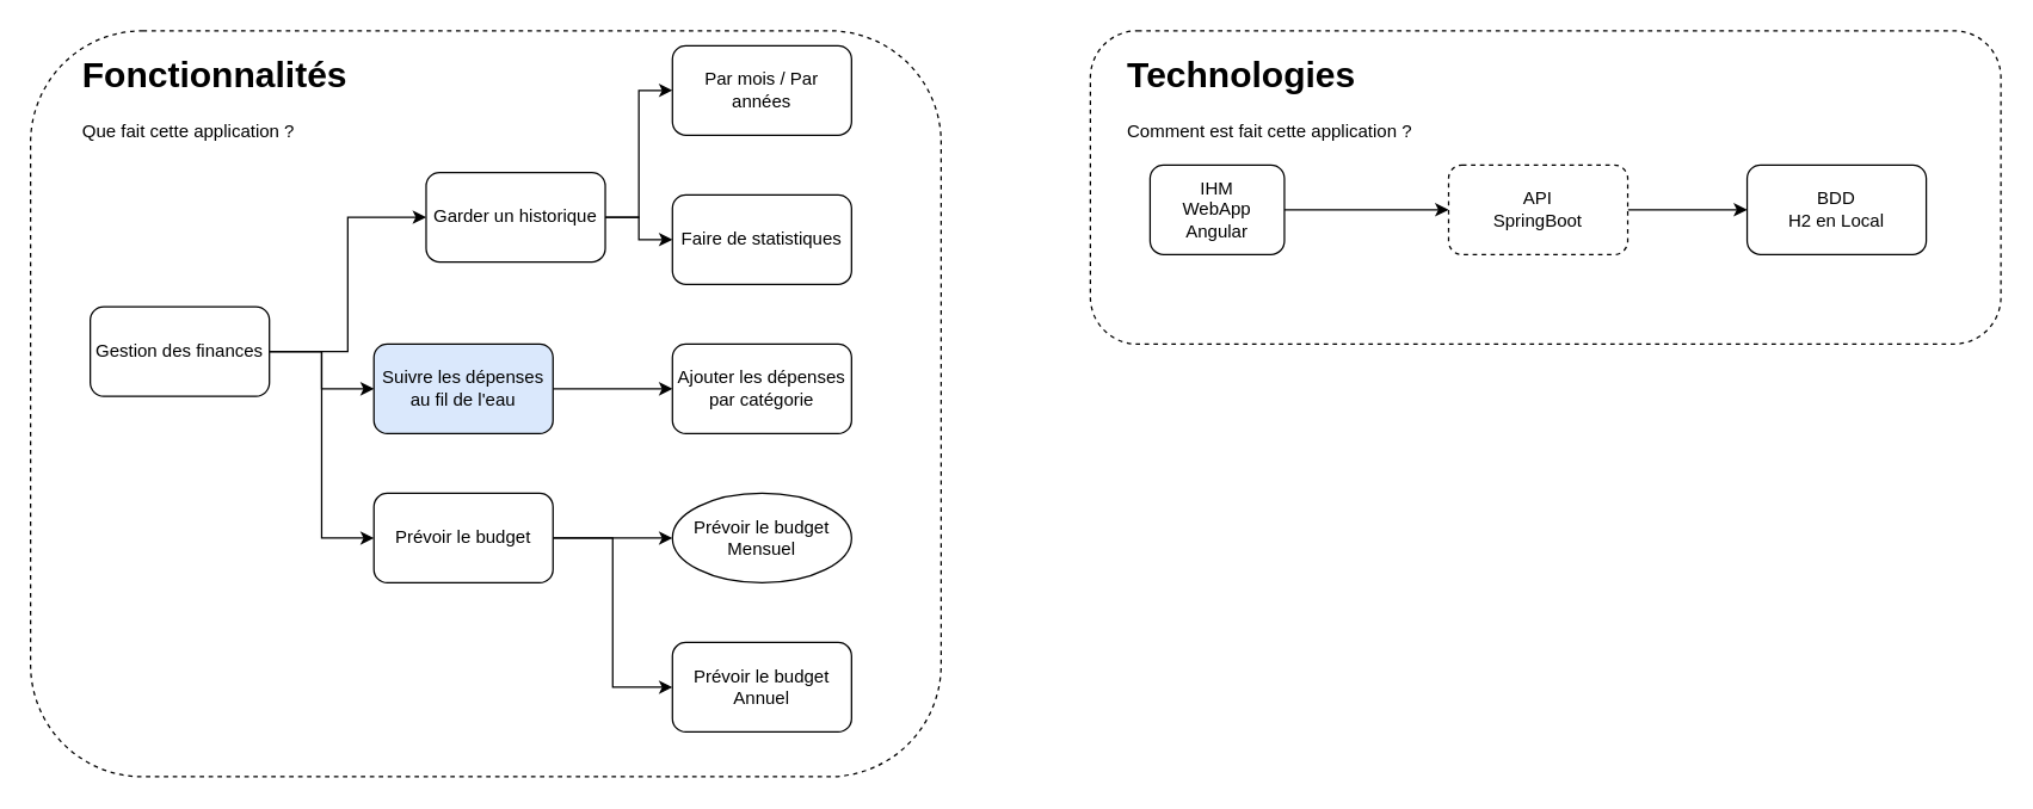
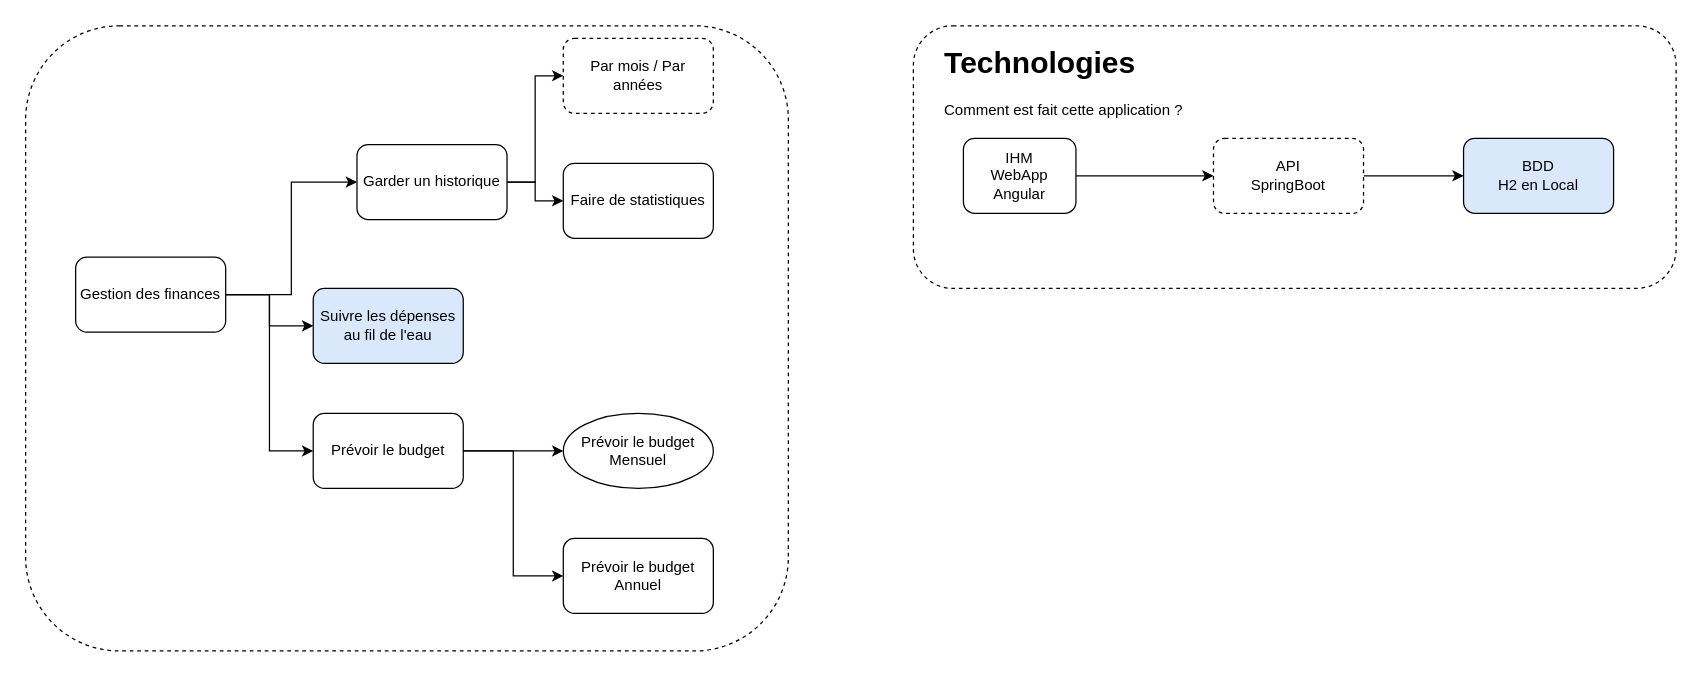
  <mxCell id="0" />
  <mxCell id="1" parent="0" />
  <mxCell id="2" value="" style="rounded=1;whiteSpace=wrap;html=1;fillColor=none;dashed=1;" parent="1" vertex="1"><mxGeometry x="20" y="20" width="610" height="500" as="geometry" /></mxCell>
  <mxCell id="3" style="edgeStyle=orthogonalEdgeStyle;rounded=0;orthogonalLoop=1;jettySize=auto;html=1;entryX=0;entryY=0.5;entryDx=0;entryDy=0;" parent="1" source="6" target="9" edge="1"><mxGeometry relative="1" as="geometry" /></mxCell>
  <mxCell id="4" style="edgeStyle=orthogonalEdgeStyle;rounded=0;orthogonalLoop=1;jettySize=auto;html=1;entryX=0;entryY=0.5;entryDx=0;entryDy=0;" parent="1" source="6" target="12" edge="1"><mxGeometry relative="1" as="geometry" /></mxCell>
  <mxCell id="5" style="edgeStyle=orthogonalEdgeStyle;rounded=0;orthogonalLoop=1;jettySize=auto;html=1;entryX=0;entryY=0.5;entryDx=0;entryDy=0;" parent="1" source="6" target="18" edge="1"><mxGeometry relative="1" as="geometry" /></mxCell>
  <mxCell id="6" value="Gestion des finances" style="rounded=1;whiteSpace=wrap;html=1;" parent="1" vertex="1"><mxGeometry x="60" y="205" width="120" height="60" as="geometry" /></mxCell>
- <mxCell id="7" value="&lt;h1&gt;Fonctionnalités&lt;/h1&gt;&lt;p&gt;Que fait cette application ?&lt;/p&gt;" style="text;html=1;strokeColor=none;fillColor=none;spacing=5;spacingTop=-20;whiteSpace=wrap;overflow=hidden;rounded=0;" parent="1" vertex="1"><mxGeometry x="50" y="30" width="190" height="70" as="geometry" /></mxCell>
- <mxCell id="8" style="edgeStyle=orthogonalEdgeStyle;rounded=0;orthogonalLoop=1;jettySize=auto;html=1;entryX=0;entryY=0.5;entryDx=0;entryDy=0;" parent="1" source="9" target="15" edge="1"><mxGeometry relative="1" as="geometry" /></mxCell>
  <mxCell id="9" value="Suivre les dépenses au fil de l'eau" style="rounded=1;whiteSpace=wrap;html=1;fillColor=#dae8fc;" parent="1" vertex="1"><mxGeometry x="250" y="230" width="120" height="60" as="geometry" /></mxCell>
  <mxCell id="10" style="edgeStyle=orthogonalEdgeStyle;rounded=0;orthogonalLoop=1;jettySize=auto;html=1;entryX=0;entryY=0.5;entryDx=0;entryDy=0;" parent="1" source="12" target="13" edge="1"><mxGeometry relative="1" as="geometry" /></mxCell>
  <mxCell id="11" style="edgeStyle=orthogonalEdgeStyle;rounded=0;orthogonalLoop=1;jettySize=auto;html=1;entryX=0;entryY=0.5;entryDx=0;entryDy=0;" parent="1" source="12" target="14" edge="1"><mxGeometry relative="1" as="geometry" /></mxCell>
  <mxCell id="12" value="Prévoir le budget" style="rounded=1;whiteSpace=wrap;html=1;" parent="1" vertex="1"><mxGeometry x="250" y="330" width="120" height="60" as="geometry" /></mxCell>
  <mxCell id="13" value="Prévoir le budget&lt;br&gt;Mensuel" style="ellipse;whiteSpace=wrap;html=1;" parent="1" vertex="1"><mxGeometry x="450" y="330" width="120" height="60" as="geometry" /></mxCell>
  <mxCell id="14" value="Prévoir le budget&lt;br&gt;Annuel" style="rounded=1;whiteSpace=wrap;html=1;" parent="1" vertex="1"><mxGeometry x="450" y="430" width="120" height="60" as="geometry" /></mxCell>
- <mxCell id="15" value="Ajouter les dépenses par catégorie" style="rounded=1;whiteSpace=wrap;html=1;" parent="1" vertex="1"><mxGeometry x="450" y="230" width="120" height="60" as="geometry" /></mxCell>
  <mxCell id="16" style="edgeStyle=orthogonalEdgeStyle;rounded=0;orthogonalLoop=1;jettySize=auto;html=1;entryX=0;entryY=0.5;entryDx=0;entryDy=0;" parent="1" source="18" target="19" edge="1"><mxGeometry relative="1" as="geometry" /></mxCell>
  <mxCell id="17" style="edgeStyle=orthogonalEdgeStyle;rounded=0;orthogonalLoop=1;jettySize=auto;html=1;entryX=0;entryY=0.5;entryDx=0;entryDy=0;" parent="1" source="18" target="20" edge="1"><mxGeometry relative="1" as="geometry" /></mxCell>
  <mxCell id="18" value="Garder un historique" style="rounded=1;whiteSpace=wrap;html=1;" parent="1" vertex="1"><mxGeometry x="285" y="115" width="120" height="60" as="geometry" /></mxCell>
- <mxCell id="19" value="Par mois / Par années" style="rounded=1;whiteSpace=wrap;html=1;" parent="1" vertex="1"><mxGeometry x="450" y="30" width="120" height="60" as="geometry" /></mxCell>
+ <mxCell id="19" value="Par mois / Par années" style="rounded=1;whiteSpace=wrap;html=1;dashed=1;" parent="1" vertex="1"><mxGeometry x="450" y="30" width="120" height="60" as="geometry" /></mxCell>
  <mxCell id="20" value="Faire de statistiques" style="rounded=1;whiteSpace=wrap;html=1;" parent="1" vertex="1"><mxGeometry x="450" y="130" width="120" height="60" as="geometry" /></mxCell>
  <mxCell id="21" style="edgeStyle=orthogonalEdgeStyle;rounded=0;orthogonalLoop=1;jettySize=auto;html=1;entryX=0;entryY=0.5;entryDx=0;entryDy=0;" parent="1" source="22" target="24" edge="1"><mxGeometry relative="1" as="geometry" /></mxCell>
  <mxCell id="22" value="IHM&lt;br&gt;WebApp Angular" style="rounded=1;whiteSpace=wrap;html=1;" parent="1" vertex="1"><mxGeometry x="770" y="110" width="90" height="60" as="geometry" /></mxCell>
  <mxCell id="23" style="edgeStyle=orthogonalEdgeStyle;rounded=0;orthogonalLoop=1;jettySize=auto;html=1;entryX=0;entryY=0.5;entryDx=0;entryDy=0;" parent="1" source="24" target="26" edge="1"><mxGeometry relative="1" as="geometry" /></mxCell>
  <mxCell id="24" value="API&lt;br&gt;SpringBoot" style="rounded=1;whiteSpace=wrap;html=1;dashed=1;" parent="1" vertex="1"><mxGeometry x="970" y="110" width="120" height="60" as="geometry" /></mxCell>
  <mxCell id="25" value="" style="rounded=1;whiteSpace=wrap;html=1;fillColor=none;dashed=1;" parent="1" vertex="1"><mxGeometry x="730" y="20" width="610" height="210" as="geometry" /></mxCell>
- <mxCell id="26" value="BDD&lt;br&gt;H2 en Local" style="rounded=1;whiteSpace=wrap;html=1;" parent="1" vertex="1"><mxGeometry x="1170" y="110" width="120" height="60" as="geometry" /></mxCell>
+ <mxCell id="26" value="BDD&lt;br&gt;H2 en Local" style="rounded=1;whiteSpace=wrap;html=1;fillColor=#dae8fc;" parent="1" vertex="1"><mxGeometry x="1170" y="110" width="120" height="60" as="geometry" /></mxCell>
  <mxCell id="27" value="&lt;h1&gt;Technologies&lt;/h1&gt;&lt;p&gt;Comment est fait cette application ?&lt;/p&gt;" style="text;html=1;strokeColor=none;fillColor=none;spacing=5;spacingTop=-20;whiteSpace=wrap;overflow=hidden;rounded=0;" parent="1" vertex="1"><mxGeometry x="750" y="30" width="210" height="70" as="geometry" /></mxCell>
